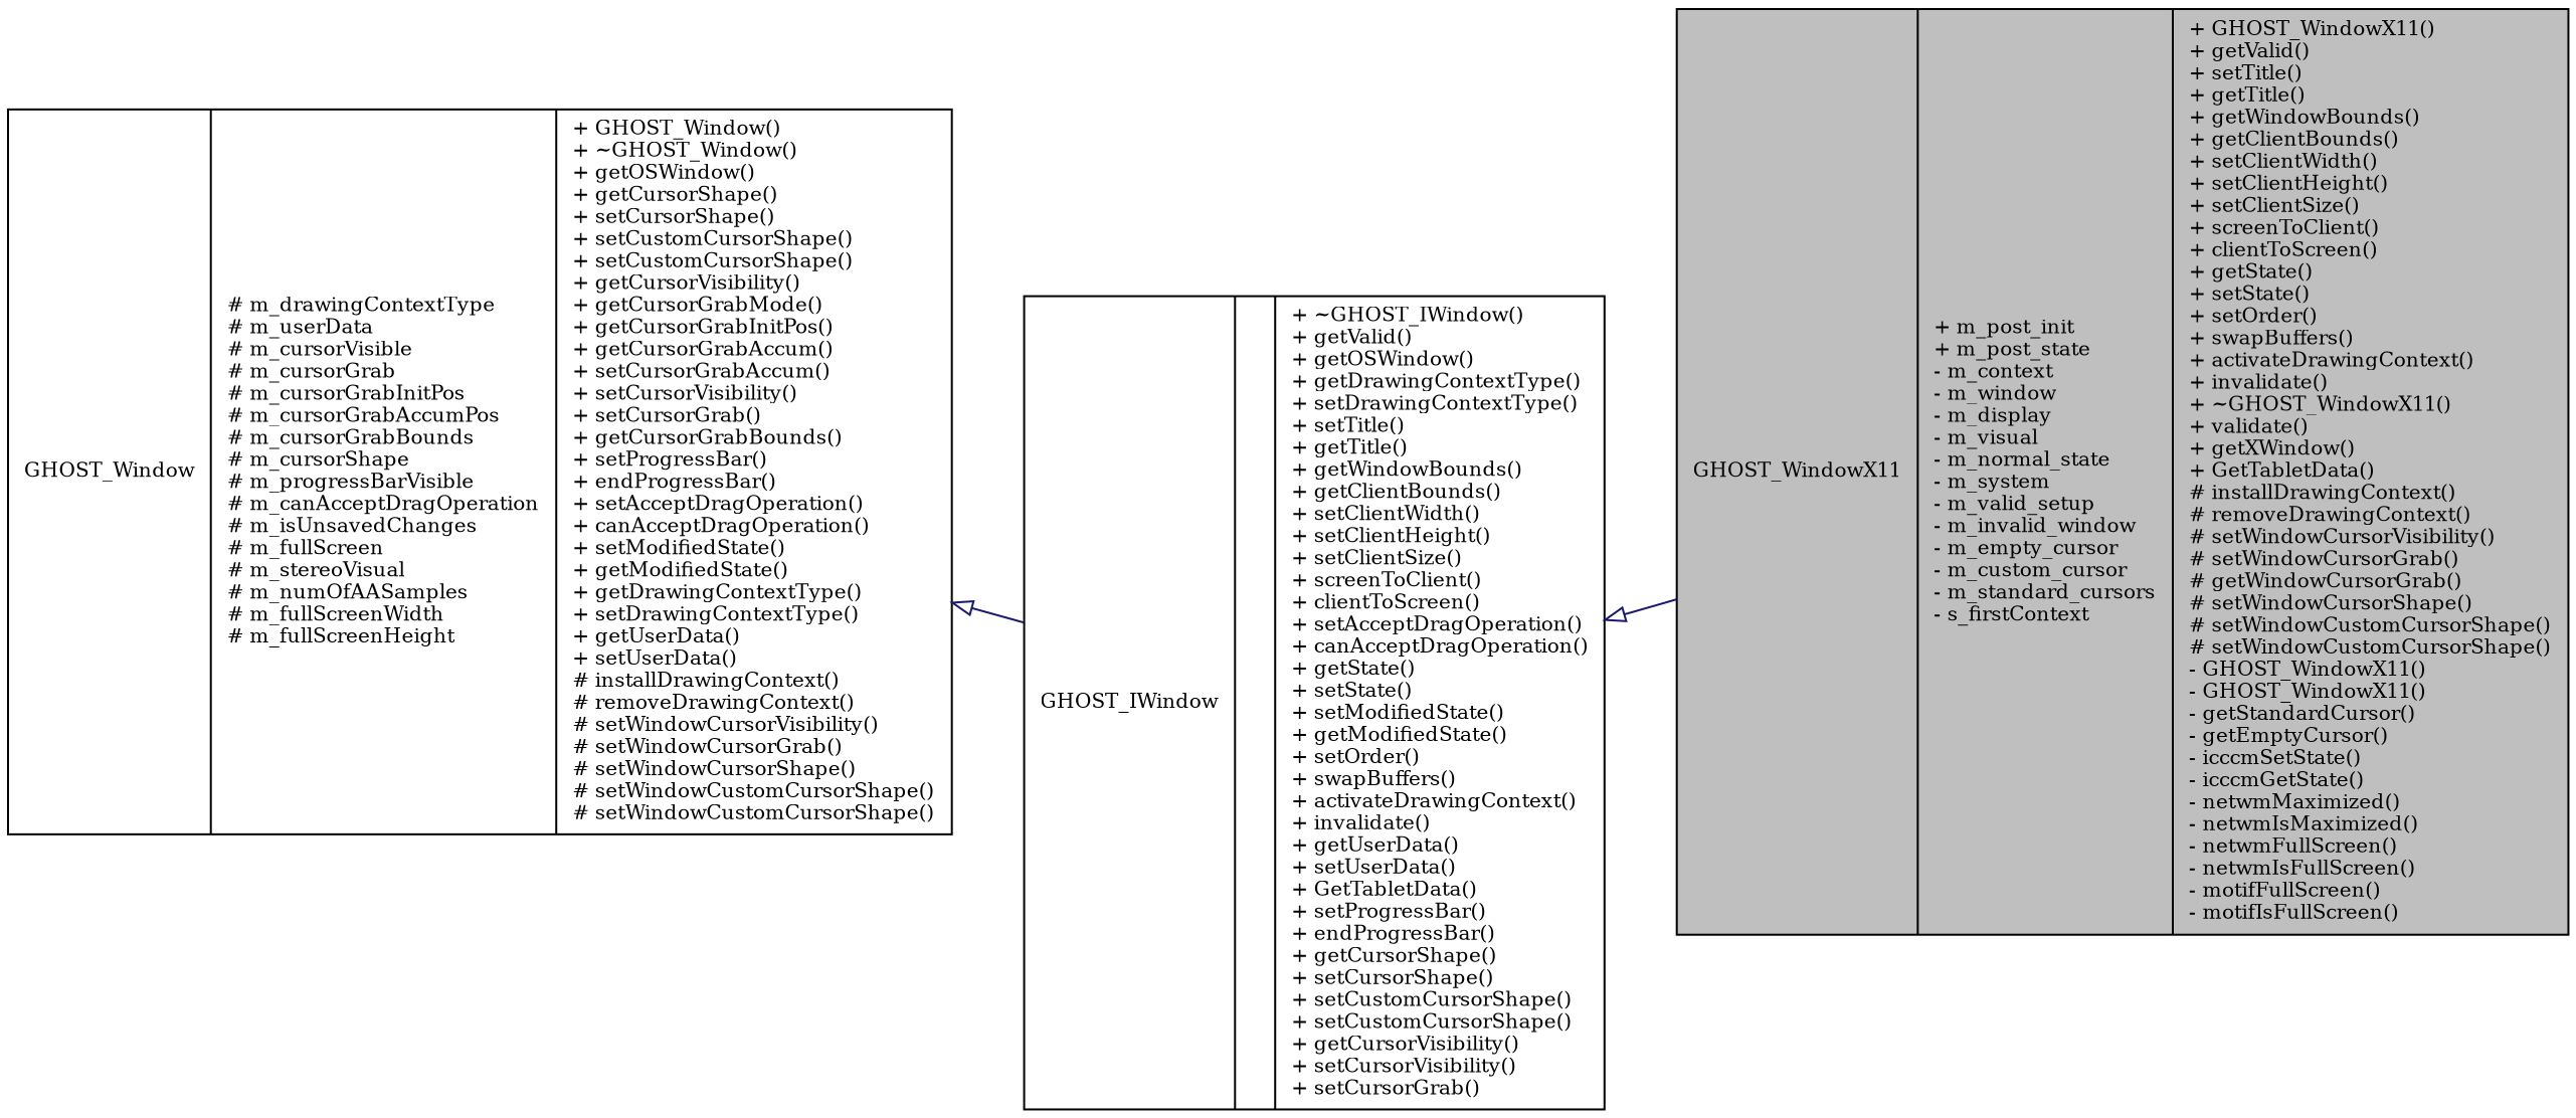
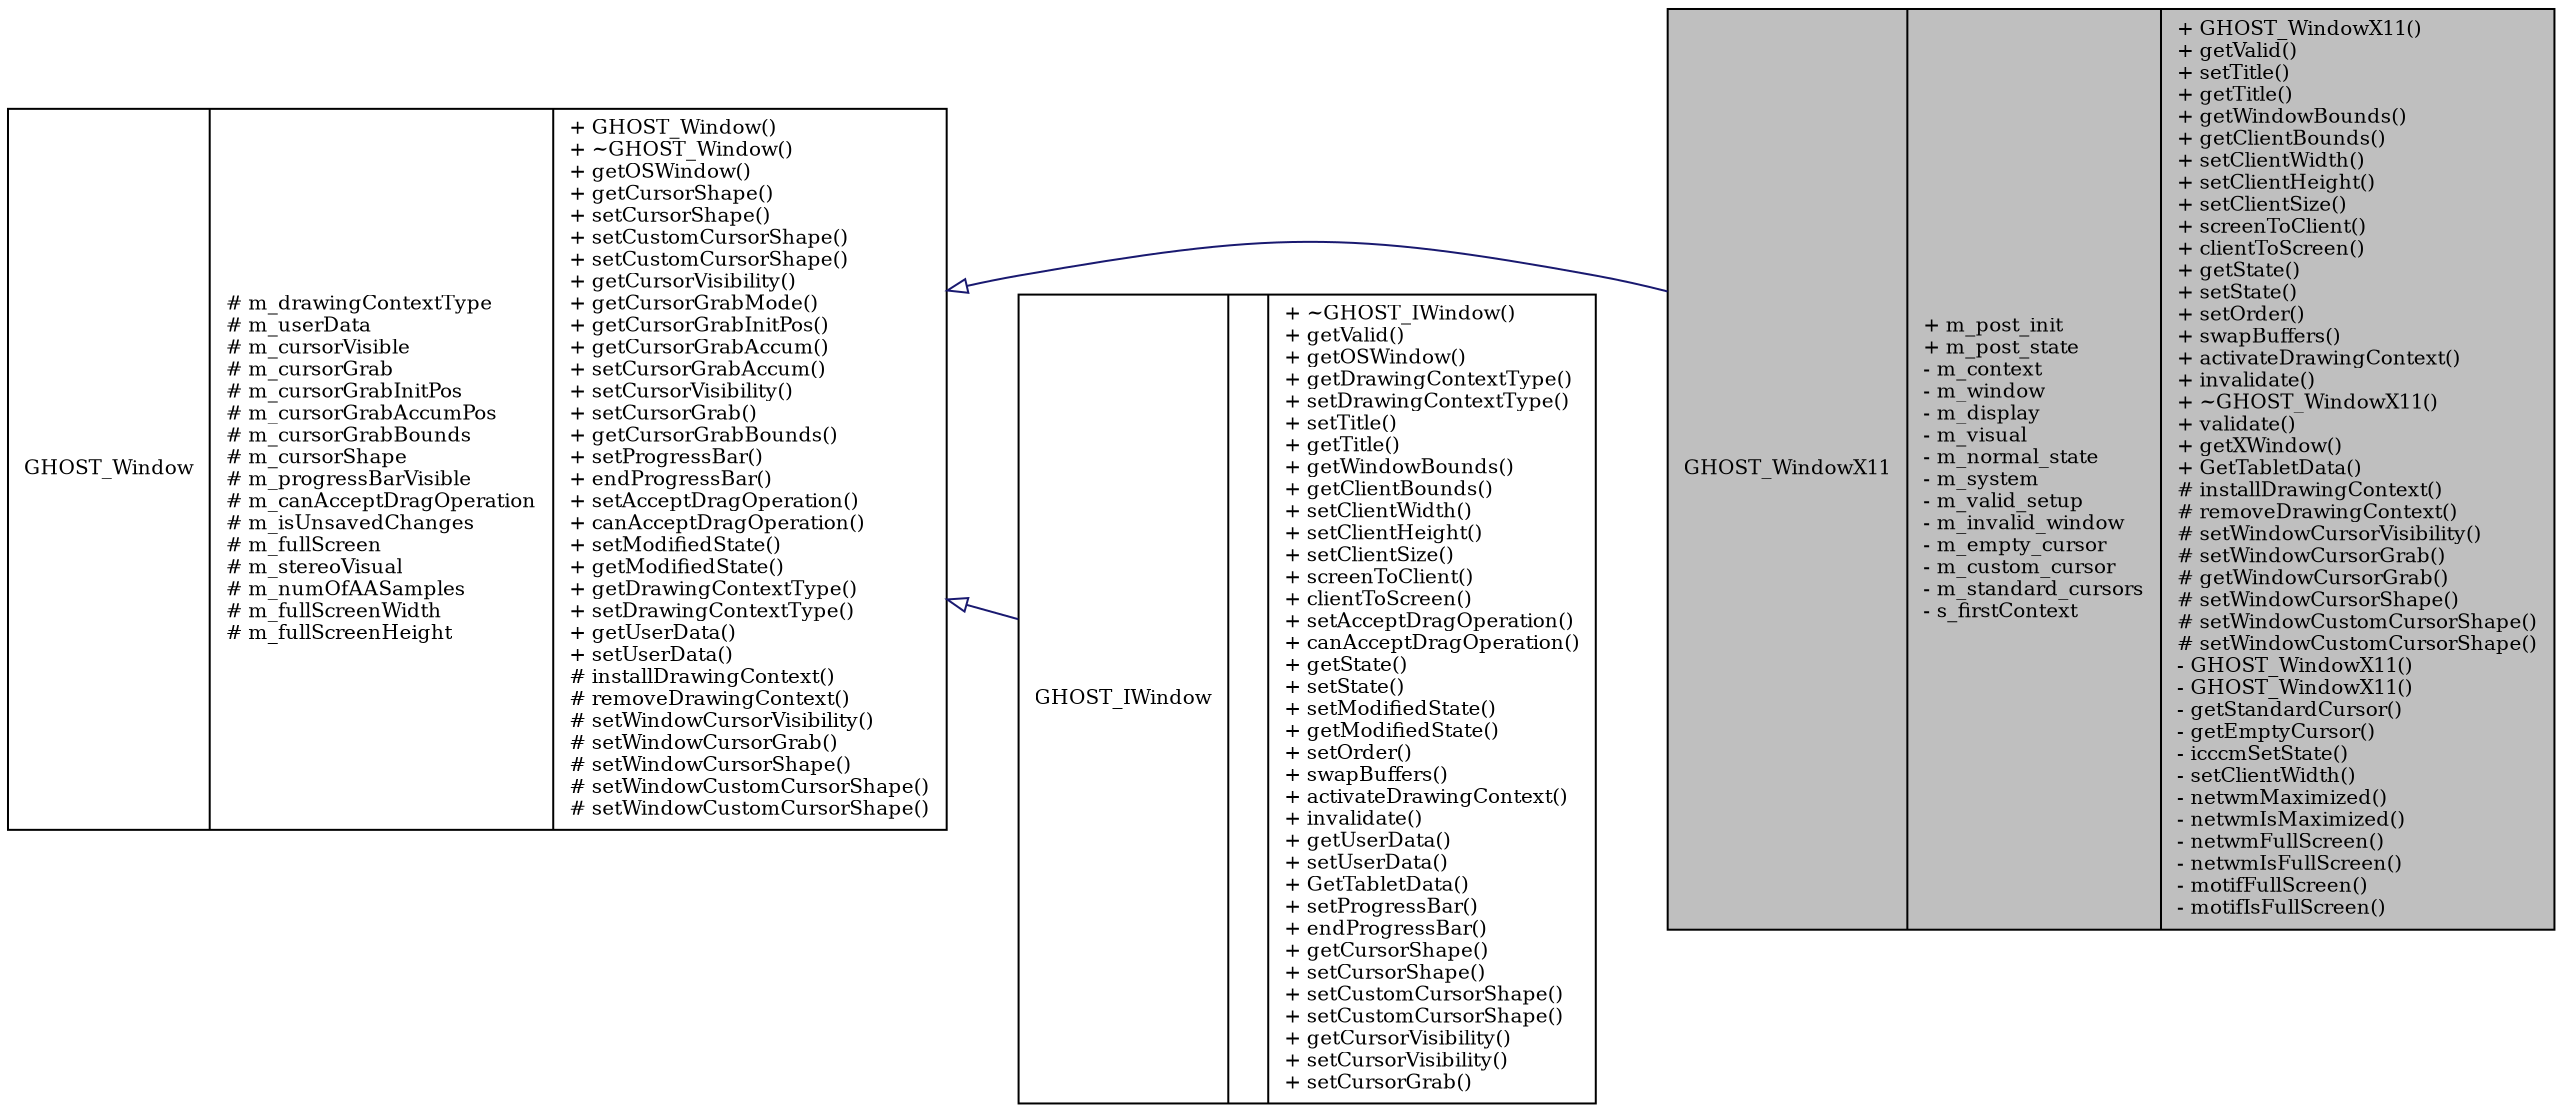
  digraph {
    fontname="DejaVu Serif"
    rankdir=LR
    node [color=black fillcolor=white fontname="DejaVu Serif" fontsize=10 shape=record style=filled]
    edge [arrowtail=empty color=midnightblue dir=back fontname="DejaVu Serif" fontsize=10 labelfontname=Helvetica labelfontsize=10 style=solid]
-   n1 [fillcolor=grey75 fontcolor=black height=0.2 label="{GHOST_WindowX11\n|+ m_post_init\l+ m_post_state\l- m_context\l- m_window\l- m_display\l- m_visual\l- m_normal_state\l- m_system\l- m_valid_setup\l- m_invalid_window\l- m_empty_cursor\l- m_custom_cursor\l- m_standard_cursors\l- s_firstContext\l|+ GHOST_WindowX11()\l+ getValid()\l+ setTitle()\l+ getTitle()\l+ getWindowBounds()\l+ getClientBounds()\l+ setClientWidth()\l+ setClientHeight()\l+ setClientSize()\l+ screenToClient()\l+ clientToScreen()\l+ getState()\l+ setState()\l+ setOrder()\l+ swapBuffers()\l+ activateDrawingContext()\l+ invalidate()\l+ ~GHOST_WindowX11()\l+ validate()\l+ getXWindow()\l+ GetTabletData()\l# installDrawingContext()\l# removeDrawingContext()\l# setWindowCursorVisibility()\l# setWindowCursorGrab()\l# getWindowCursorGrab()\l# setWindowCursorShape()\l# setWindowCustomCursorShape()\l# setWindowCustomCursorShape()\l- GHOST_WindowX11()\l- GHOST_WindowX11()\l- getStandardCursor()\l- getEmptyCursor()\l- icccmSetState()\l- icccmGetState()\l- netwmMaximized()\l- netwmIsMaximized()\l- netwmFullScreen()\l- netwmIsFullScreen()\l- motifFullScreen()\l- motifIsFullScreen()\l}" width=0.4]
+   n1 [fillcolor=grey75 fontcolor=black height=0.2 label="{GHOST_WindowX11\n|+ m_post_init\l+ m_post_state\l- m_context\l- m_window\l- m_display\l- m_visual\l- m_normal_state\l- m_system\l- m_valid_setup\l- m_invalid_window\l- m_empty_cursor\l- m_custom_cursor\l- m_standard_cursors\l- s_firstContext\l|+ GHOST_WindowX11()\l+ getValid()\l+ setTitle()\l+ getTitle()\l+ getWindowBounds()\l+ getClientBounds()\l+ setClientWidth()\l+ setClientHeight()\l+ setClientSize()\l+ screenToClient()\l+ clientToScreen()\l+ getState()\l+ setState()\l+ setOrder()\l+ swapBuffers()\l+ activateDrawingContext()\l+ invalidate()\l+ ~GHOST_WindowX11()\l+ validate()\l+ getXWindow()\l+ GetTabletData()\l# installDrawingContext()\l# removeDrawingContext()\l# setWindowCursorVisibility()\l# setWindowCursorGrab()\l# getWindowCursorGrab()\l# setWindowCursorShape()\l# setWindowCustomCursorShape()\l# setWindowCustomCursorShape()\l- GHOST_WindowX11()\l- GHOST_WindowX11()\l- getStandardCursor()\l- getEmptyCursor()\l- icccmSetState()\l- setClientWidth()\l- netwmMaximized()\l- netwmIsMaximized()\l- netwmFullScreen()\l- netwmIsFullScreen()\l- motifFullScreen()\l- motifIsFullScreen()\l}" width=0.4]
    n2 [height=0.2 label="{GHOST_Window\n|# m_drawingContextType\l# m_userData\l# m_cursorVisible\l# m_cursorGrab\l# m_cursorGrabInitPos\l# m_cursorGrabAccumPos\l# m_cursorGrabBounds\l# m_cursorShape\l# m_progressBarVisible\l# m_canAcceptDragOperation\l# m_isUnsavedChanges\l# m_fullScreen\l# m_stereoVisual\l# m_numOfAASamples\l# m_fullScreenWidth\l# m_fullScreenHeight\l|+ GHOST_Window()\l+ ~GHOST_Window()\l+ getOSWindow()\l+ getCursorShape()\l+ setCursorShape()\l+ setCustomCursorShape()\l+ setCustomCursorShape()\l+ getCursorVisibility()\l+ getCursorGrabMode()\l+ getCursorGrabInitPos()\l+ getCursorGrabAccum()\l+ setCursorGrabAccum()\l+ setCursorVisibility()\l+ setCursorGrab()\l+ getCursorGrabBounds()\l+ setProgressBar()\l+ endProgressBar()\l+ setAcceptDragOperation()\l+ canAcceptDragOperation()\l+ setModifiedState()\l+ getModifiedState()\l+ getDrawingContextType()\l+ setDrawingContextType()\l+ getUserData()\l+ setUserData()\l# installDrawingContext()\l# removeDrawingContext()\l# setWindowCursorVisibility()\l# setWindowCursorGrab()\l# setWindowCursorShape()\l# setWindowCustomCursorShape()\l# setWindowCustomCursorShape()\l}" width=0.4]
    n3 [height=0.2 label="{GHOST_IWindow\n||+ ~GHOST_IWindow()\l+ getValid()\l+ getOSWindow()\l+ getDrawingContextType()\l+ setDrawingContextType()\l+ setTitle()\l+ getTitle()\l+ getWindowBounds()\l+ getClientBounds()\l+ setClientWidth()\l+ setClientHeight()\l+ setClientSize()\l+ screenToClient()\l+ clientToScreen()\l+ setAcceptDragOperation()\l+ canAcceptDragOperation()\l+ getState()\l+ setState()\l+ setModifiedState()\l+ getModifiedState()\l+ setOrder()\l+ swapBuffers()\l+ activateDrawingContext()\l+ invalidate()\l+ getUserData()\l+ setUserData()\l+ GetTabletData()\l+ setProgressBar()\l+ endProgressBar()\l+ getCursorShape()\l+ setCursorShape()\l+ setCustomCursorShape()\l+ setCustomCursorShape()\l+ getCursorVisibility()\l+ setCursorVisibility()\l+ setCursorGrab()\l}" width=0.4]
-   n3 -> n1
+   n2 -> n1
    n2 -> n3
  }
